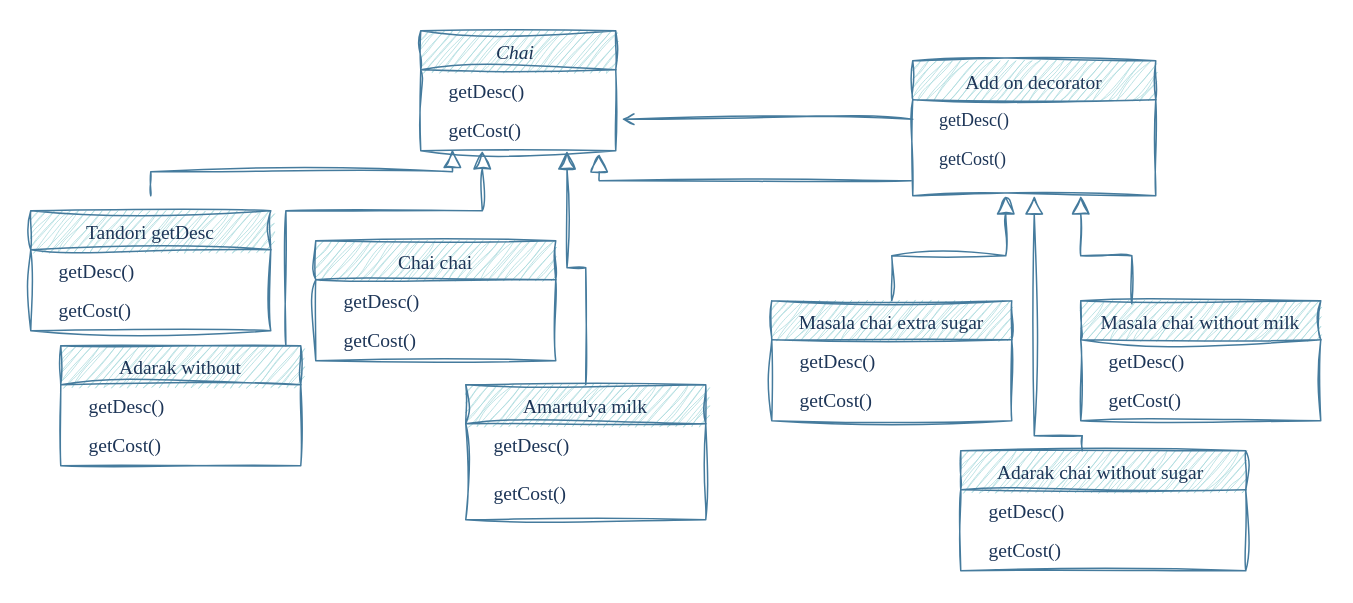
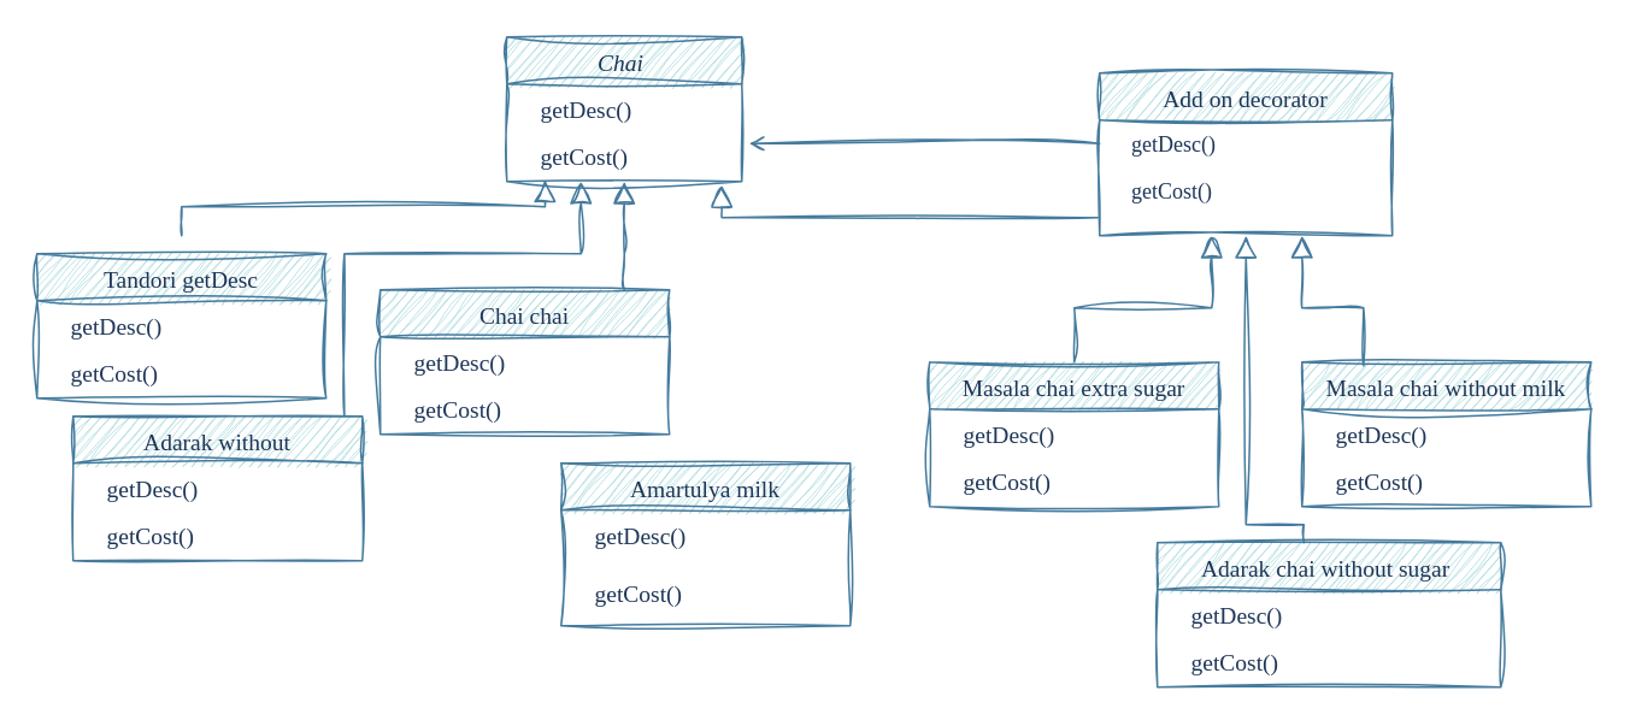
  <mxCell id="0" />
  <mxCell id="1" parent="0" />
  <mxCell id="2" value="Chai " style="swimlane;fontStyle=2;align=center;verticalAlign=top;childLayout=stackLayout;horizontal=1;startSize=26;horizontalStack=0;resizeParent=1;resizeLast=0;collapsible=1;marginBottom=0;rounded=0;shadow=0;strokeWidth=1;fontFamily=Architects Daughter;fontSource=https%3A%2F%2Ffonts.googleapis.com%2Fcss%3Ffamily%3DArchitects%2BDaughter;fontSize=13;sketch=1;curveFitting=1;jiggle=2;labelBackgroundColor=none;fillColor=#A8DADC;strokeColor=#457B9D;fontColor=#1D3557;" parent="1" vertex="1"><mxGeometry x="280" y="20" width="130" height="80" as="geometry"><mxRectangle x="230" y="140" width="160" height="26" as="alternateBounds" /></mxGeometry></mxCell>
  <mxCell id="3" value="    getDesc()" style="text;align=left;verticalAlign=top;spacingLeft=4;spacingRight=4;overflow=hidden;rotatable=0;points=[[0,0.5],[1,0.5]];portConstraint=eastwest;fontFamily=Architects Daughter;fontSource=https%3A%2F%2Ffonts.googleapis.com%2Fcss%3Ffamily%3DArchitects%2BDaughter;fontSize=13;sketch=1;curveFitting=1;jiggle=2;labelBackgroundColor=none;fontColor=#1D3557;" parent="2" vertex="1"><mxGeometry y="26" width="130" height="26" as="geometry" /></mxCell>
  <mxCell id="4" value="    getCost()" style="text;align=left;verticalAlign=top;spacingLeft=4;spacingRight=4;overflow=hidden;rotatable=0;points=[[0,0.5],[1,0.5]];portConstraint=eastwest;rounded=0;shadow=0;html=0;fontFamily=Architects Daughter;fontSource=https%3A%2F%2Ffonts.googleapis.com%2Fcss%3Ffamily%3DArchitects%2BDaughter;fontSize=13;sketch=1;curveFitting=1;jiggle=2;labelBackgroundColor=none;fontColor=#1D3557;" parent="2" vertex="1"><mxGeometry y="52" width="130" height="26" as="geometry" /></mxCell>
  <mxCell id="5" value="Chai chai" style="swimlane;fontStyle=0;align=center;verticalAlign=top;childLayout=stackLayout;horizontal=1;startSize=26;horizontalStack=0;resizeParent=1;resizeLast=0;collapsible=1;marginBottom=0;rounded=0;shadow=0;strokeWidth=1;fontFamily=Architects Daughter;fontSource=https%3A%2F%2Ffonts.googleapis.com%2Fcss%3Ffamily%3DArchitects%2BDaughter;fontSize=13;sketch=1;curveFitting=1;jiggle=2;labelBackgroundColor=none;fillColor=#A8DADC;strokeColor=#457B9D;fontColor=#1D3557;" parent="1" vertex="1"><mxGeometry x="210" y="160" width="160" height="80" as="geometry"><mxRectangle x="130" y="380" width="160" height="26" as="alternateBounds" /></mxGeometry></mxCell>
  <mxCell id="6" value="    getDesc()" style="text;align=left;verticalAlign=top;spacingLeft=4;spacingRight=4;overflow=hidden;rotatable=0;points=[[0,0.5],[1,0.5]];portConstraint=eastwest;fontFamily=Architects Daughter;fontSource=https%3A%2F%2Ffonts.googleapis.com%2Fcss%3Ffamily%3DArchitects%2BDaughter;fontSize=13;sketch=1;curveFitting=1;jiggle=2;labelBackgroundColor=none;fontColor=#1D3557;" parent="5" vertex="1"><mxGeometry y="26" width="160" height="26" as="geometry" /></mxCell>
  <mxCell id="7" value="    getCost()" style="text;align=left;verticalAlign=top;spacingLeft=4;spacingRight=4;overflow=hidden;rotatable=0;points=[[0,0.5],[1,0.5]];portConstraint=eastwest;rounded=0;shadow=0;html=0;fontFamily=Architects Daughter;fontSource=https%3A%2F%2Ffonts.googleapis.com%2Fcss%3Ffamily%3DArchitects%2BDaughter;fontSize=13;sketch=1;curveFitting=1;jiggle=2;labelBackgroundColor=none;fontColor=#1D3557;" parent="5" vertex="1"><mxGeometry y="52" width="160" height="26" as="geometry" /></mxCell>
+ <mxCell id="8" value="" style="endArrow=block;endSize=10;endFill=0;shadow=0;strokeWidth=1;rounded=0;edgeStyle=elbowEdgeStyle;elbow=vertical;sketch=1;curveFitting=1;jiggle=2;labelBackgroundColor=none;strokeColor=#457B9D;fontColor=default;" parent="1" source="5" target="2" edge="1"><mxGeometry width="160" relative="1" as="geometry"><mxPoint x="300" y="123" as="sourcePoint" /><mxPoint x="300" y="123" as="targetPoint" /><Array as="points"><mxPoint x="345" y="140" /></Array></mxGeometry></mxCell>
  <mxCell id="9" value="Amartulya milk" style="swimlane;fontStyle=0;align=center;verticalAlign=top;childLayout=stackLayout;horizontal=1;startSize=26;horizontalStack=0;resizeParent=1;resizeLast=0;collapsible=1;marginBottom=0;rounded=0;shadow=0;strokeWidth=1;fontFamily=Architects Daughter;fontSource=https%3A%2F%2Ffonts.googleapis.com%2Fcss%3Ffamily%3DArchitects%2BDaughter;fontSize=13;sketch=1;curveFitting=1;jiggle=2;labelBackgroundColor=none;fillColor=#A8DADC;strokeColor=#457B9D;fontColor=#1D3557;" parent="1" vertex="1"><mxGeometry x="310" y="256" width="160" height="90" as="geometry"><mxRectangle x="340" y="380" width="170" height="26" as="alternateBounds" /></mxGeometry></mxCell>
  <mxCell id="10" value="    getDesc()&#10;&#10;    getCost()" style="text;align=left;verticalAlign=top;spacingLeft=4;spacingRight=4;overflow=hidden;rotatable=0;points=[[0,0.5],[1,0.5]];portConstraint=eastwest;fontFamily=Architects Daughter;fontSource=https%3A%2F%2Ffonts.googleapis.com%2Fcss%3Ffamily%3DArchitects%2BDaughter;fontSize=13;sketch=1;curveFitting=1;jiggle=2;labelBackgroundColor=none;fontColor=#1D3557;" parent="9" vertex="1"><mxGeometry y="26" width="160" height="64" as="geometry" /></mxCell>
- <mxCell id="11" value="" style="endArrow=block;endSize=10;endFill=0;shadow=0;strokeWidth=1;rounded=0;edgeStyle=elbowEdgeStyle;elbow=vertical;entryX=0.75;entryY=1;entryDx=0;entryDy=0;sketch=1;curveFitting=1;jiggle=2;labelBackgroundColor=none;strokeColor=#457B9D;fontColor=default;" parent="1" source="9" target="2" edge="1"><mxGeometry width="160" relative="1" as="geometry"><mxPoint x="310" y="293" as="sourcePoint" /><mxPoint x="400" y="178" as="targetPoint" /></mxGeometry></mxCell>
  <mxCell id="12" value="Add on decorator" style="swimlane;fontStyle=0;align=center;verticalAlign=top;childLayout=stackLayout;horizontal=1;startSize=26;horizontalStack=0;resizeParent=1;resizeLast=0;collapsible=1;marginBottom=0;rounded=0;shadow=0;strokeWidth=1;fontSize=13;fontFamily=Architects Daughter;fontSource=https%3A%2F%2Ffonts.googleapis.com%2Fcss%3Ffamily%3DArchitects%2BDaughter;sketch=1;curveFitting=1;jiggle=2;labelBackgroundColor=none;fillColor=#A8DADC;strokeColor=#457B9D;fontColor=#1D3557;" parent="1" vertex="1"><mxGeometry x="608" y="40" width="162" height="90" as="geometry"><mxRectangle x="550" y="140" width="160" height="26" as="alternateBounds" /></mxGeometry></mxCell>
  <mxCell id="13" value="    getDesc()" style="text;align=left;verticalAlign=top;spacingLeft=4;spacingRight=4;overflow=hidden;rotatable=0;points=[[0,0.5],[1,0.5]];portConstraint=eastwest;fontFamily=Architects Daughter;fontSource=https%3A%2F%2Ffonts.googleapis.com%2Fcss%3Ffamily%3DArchitects%2BDaughter;sketch=1;curveFitting=1;jiggle=2;labelBackgroundColor=none;fontColor=#1D3557;" parent="12" vertex="1"><mxGeometry y="26" width="162" height="26" as="geometry" /></mxCell>
  <mxCell id="14" value="    getCost()" style="text;align=left;verticalAlign=top;spacingLeft=4;spacingRight=4;overflow=hidden;rotatable=0;points=[[0,0.5],[1,0.5]];portConstraint=eastwest;rounded=0;shadow=0;html=0;fontFamily=Architects Daughter;fontSource=https%3A%2F%2Ffonts.googleapis.com%2Fcss%3Ffamily%3DArchitects%2BDaughter;sketch=1;curveFitting=1;jiggle=2;labelBackgroundColor=none;fontColor=#1D3557;" parent="12" vertex="1"><mxGeometry y="52" width="162" height="26" as="geometry" /></mxCell>
  <mxCell id="15" value="Tandori getDesc" style="swimlane;fontStyle=0;align=center;verticalAlign=top;childLayout=stackLayout;horizontal=1;startSize=26;horizontalStack=0;resizeParent=1;resizeLast=0;collapsible=1;marginBottom=0;rounded=0;shadow=0;strokeWidth=1;fontFamily=Architects Daughter;fontSource=https%3A%2F%2Ffonts.googleapis.com%2Fcss%3Ffamily%3DArchitects%2BDaughter;fontSize=13;sketch=1;curveFitting=1;jiggle=2;labelBackgroundColor=none;fillColor=#A8DADC;strokeColor=#457B9D;fontColor=#1D3557;" parent="1" vertex="1"><mxGeometry x="20" y="140" width="160" height="80" as="geometry"><mxRectangle x="130" y="380" width="160" height="26" as="alternateBounds" /></mxGeometry></mxCell>
  <mxCell id="16" value="    getDesc()" style="text;align=left;verticalAlign=top;spacingLeft=4;spacingRight=4;overflow=hidden;rotatable=0;points=[[0,0.5],[1,0.5]];portConstraint=eastwest;fontFamily=Architects Daughter;fontSource=https%3A%2F%2Ffonts.googleapis.com%2Fcss%3Ffamily%3DArchitects%2BDaughter;fontSize=13;sketch=1;curveFitting=1;jiggle=2;labelBackgroundColor=none;fontColor=#1D3557;" parent="15" vertex="1"><mxGeometry y="26" width="160" height="26" as="geometry" /></mxCell>
  <mxCell id="17" value="    getCost()" style="text;align=left;verticalAlign=top;spacingLeft=4;spacingRight=4;overflow=hidden;rotatable=0;points=[[0,0.5],[1,0.5]];portConstraint=eastwest;rounded=0;shadow=0;html=0;fontFamily=Architects Daughter;fontSource=https%3A%2F%2Ffonts.googleapis.com%2Fcss%3Ffamily%3DArchitects%2BDaughter;fontSize=13;sketch=1;curveFitting=1;jiggle=2;labelBackgroundColor=none;fontColor=#1D3557;" parent="15" vertex="1"><mxGeometry y="52" width="160" height="26" as="geometry" /></mxCell>
  <mxCell id="18" value="Adarak without" style="swimlane;fontStyle=0;align=center;verticalAlign=top;childLayout=stackLayout;horizontal=1;startSize=26;horizontalStack=0;resizeParent=1;resizeLast=0;collapsible=1;marginBottom=0;rounded=0;shadow=0;strokeWidth=1;fontFamily=Architects Daughter;fontSource=https%3A%2F%2Ffonts.googleapis.com%2Fcss%3Ffamily%3DArchitects%2BDaughter;fontSize=13;sketch=1;curveFitting=1;jiggle=2;labelBackgroundColor=none;fillColor=#A8DADC;strokeColor=#457B9D;fontColor=#1D3557;" parent="1" vertex="1"><mxGeometry x="40" y="230" width="160" height="80" as="geometry"><mxRectangle x="130" y="380" width="160" height="26" as="alternateBounds" /></mxGeometry></mxCell>
  <mxCell id="19" value="    getDesc()" style="text;align=left;verticalAlign=top;spacingLeft=4;spacingRight=4;overflow=hidden;rotatable=0;points=[[0,0.5],[1,0.5]];portConstraint=eastwest;fontFamily=Architects Daughter;fontSource=https%3A%2F%2Ffonts.googleapis.com%2Fcss%3Ffamily%3DArchitects%2BDaughter;fontSize=13;sketch=1;curveFitting=1;jiggle=2;labelBackgroundColor=none;fontColor=#1D3557;" parent="18" vertex="1"><mxGeometry y="26" width="160" height="26" as="geometry" /></mxCell>
  <mxCell id="20" value="    getCost()" style="text;align=left;verticalAlign=top;spacingLeft=4;spacingRight=4;overflow=hidden;rotatable=0;points=[[0,0.5],[1,0.5]];portConstraint=eastwest;rounded=0;shadow=0;html=0;fontFamily=Architects Daughter;fontSource=https%3A%2F%2Ffonts.googleapis.com%2Fcss%3Ffamily%3DArchitects%2BDaughter;fontSize=13;sketch=1;curveFitting=1;jiggle=2;labelBackgroundColor=none;fontColor=#1D3557;" parent="18" vertex="1"><mxGeometry y="52" width="160" height="26" as="geometry" /></mxCell>
  <mxCell id="21" value="" style="endArrow=block;endSize=10;endFill=0;shadow=0;strokeWidth=1;rounded=0;edgeStyle=elbowEdgeStyle;elbow=vertical;entryX=0.162;entryY=1.038;entryDx=0;entryDy=0;entryPerimeter=0;sketch=1;curveFitting=1;jiggle=2;labelBackgroundColor=none;strokeColor=#457B9D;fontColor=default;" parent="1" target="4" edge="1"><mxGeometry width="160" relative="1" as="geometry"><mxPoint y="130" as="sourcePoint" x="100" /><mxPoint x="300" y="110" as="targetPoint" /></mxGeometry></mxCell>
  <mxCell id="22" value="" style="endArrow=block;endSize=10;endFill=0;shadow=0;strokeWidth=1;rounded=0;edgeStyle=elbowEdgeStyle;elbow=vertical;exitX=0.938;exitY=0;exitDx=0;exitDy=0;exitPerimeter=0;sketch=1;curveFitting=1;jiggle=2;labelBackgroundColor=none;strokeColor=#457B9D;fontColor=default;" parent="1" source="18" edge="1"><mxGeometry width="160" relative="1" as="geometry"><mxPoint x="190" y="230" as="sourcePoint" /><mxPoint x="321" y="100" as="targetPoint" /><Array as="points"><mxPoint x="268" y="140" /></Array></mxGeometry></mxCell>
  <mxCell id="23" value="" style="endArrow=block;endSize=10;endFill=0;shadow=0;strokeWidth=1;rounded=0;edgeStyle=elbowEdgeStyle;elbow=vertical;entryX=0.915;entryY=1.154;entryDx=0;entryDy=0;entryPerimeter=0;sketch=1;curveFitting=1;jiggle=2;labelBackgroundColor=none;strokeColor=#457B9D;fontColor=default;" parent="1" target="4" edge="1"><mxGeometry width="160" relative="1" as="geometry"><mxPoint x="607" y="120" as="sourcePoint" /><mxPoint x="404" y="151" as="targetPoint" /><Array as="points"><mxPoint x="600" y="120" /><mxPoint x="500" y="140" /></Array></mxGeometry></mxCell>
  <mxCell id="24" value="" style="endArrow=open;shadow=0;strokeWidth=1;rounded=0;endFill=1;edgeStyle=elbowEdgeStyle;elbow=vertical;exitX=0;exitY=0.5;exitDx=0;exitDy=0;entryX=1.031;entryY=0.269;entryDx=0;entryDy=0;entryPerimeter=0;sketch=1;curveFitting=1;jiggle=2;labelBackgroundColor=none;strokeColor=#457B9D;fontColor=default;" parent="1" source="13" target="4" edge="1"><mxGeometry x="0.5" y="41" relative="1" as="geometry"><mxPoint x="410" y="70" as="sourcePoint" /><mxPoint x="450" y="59" as="targetPoint" /><mxPoint x="-40" y="32" as="offset" /></mxGeometry></mxCell>
  <mxCell id="25" value="Masala chai extra sugar" style="swimlane;fontStyle=0;align=center;verticalAlign=top;childLayout=stackLayout;horizontal=1;startSize=26;horizontalStack=0;resizeParent=1;resizeLast=0;collapsible=1;marginBottom=0;rounded=0;shadow=0;strokeWidth=1;fontFamily=Architects Daughter;fontSource=https%3A%2F%2Ffonts.googleapis.com%2Fcss%3Ffamily%3DArchitects%2BDaughter;fontSize=13;sketch=1;curveFitting=1;jiggle=2;labelBackgroundColor=none;fillColor=#A8DADC;strokeColor=#457B9D;fontColor=#1D3557;" parent="1" vertex="1"><mxGeometry x="514" y="200" width="160" height="80" as="geometry"><mxRectangle x="130" y="380" width="160" height="26" as="alternateBounds" /></mxGeometry></mxCell>
  <mxCell id="26" value="    getDesc()" style="text;align=left;verticalAlign=top;spacingLeft=4;spacingRight=4;overflow=hidden;rotatable=0;points=[[0,0.5],[1,0.5]];portConstraint=eastwest;fontFamily=Architects Daughter;fontSource=https%3A%2F%2Ffonts.googleapis.com%2Fcss%3Ffamily%3DArchitects%2BDaughter;fontSize=13;sketch=1;curveFitting=1;jiggle=2;labelBackgroundColor=none;fontColor=#1D3557;" parent="25" vertex="1"><mxGeometry y="26" width="160" height="26" as="geometry" /></mxCell>
  <mxCell id="27" value="    getCost()" style="text;align=left;verticalAlign=top;spacingLeft=4;spacingRight=4;overflow=hidden;rotatable=0;points=[[0,0.5],[1,0.5]];portConstraint=eastwest;rounded=0;shadow=0;html=0;fontFamily=Architects Daughter;fontSource=https%3A%2F%2Ffonts.googleapis.com%2Fcss%3Ffamily%3DArchitects%2BDaughter;fontSize=13;sketch=1;curveFitting=1;jiggle=2;labelBackgroundColor=none;fontColor=#1D3557;" parent="25" vertex="1"><mxGeometry y="52" width="160" height="26" as="geometry" /></mxCell>
  <mxCell id="28" value="Adarak chai without sugar " style="swimlane;fontStyle=0;align=center;verticalAlign=top;childLayout=stackLayout;horizontal=1;startSize=26;horizontalStack=0;resizeParent=1;resizeLast=0;collapsible=1;marginBottom=0;rounded=0;shadow=0;strokeWidth=1;fontFamily=Architects Daughter;fontSource=https%3A%2F%2Ffonts.googleapis.com%2Fcss%3Ffamily%3DArchitects%2BDaughter;fontSize=13;sketch=1;curveFitting=1;jiggle=2;labelBackgroundColor=none;fillColor=#A8DADC;strokeColor=#457B9D;fontColor=#1D3557;" parent="1" vertex="1"><mxGeometry x="640" y="300" width="190" height="80" as="geometry"><mxRectangle x="130" y="380" width="160" height="26" as="alternateBounds" /></mxGeometry></mxCell>
  <mxCell id="29" value="    getDesc()" style="text;align=left;verticalAlign=top;spacingLeft=4;spacingRight=4;overflow=hidden;rotatable=0;points=[[0,0.5],[1,0.5]];portConstraint=eastwest;fontFamily=Architects Daughter;fontSource=https%3A%2F%2Ffonts.googleapis.com%2Fcss%3Ffamily%3DArchitects%2BDaughter;fontSize=13;sketch=1;curveFitting=1;jiggle=2;labelBackgroundColor=none;fontColor=#1D3557;" parent="28" vertex="1"><mxGeometry y="26" width="190" height="26" as="geometry" /></mxCell>
  <mxCell id="30" value="    getCost()" style="text;align=left;verticalAlign=top;spacingLeft=4;spacingRight=4;overflow=hidden;rotatable=0;points=[[0,0.5],[1,0.5]];portConstraint=eastwest;rounded=0;shadow=0;html=0;fontFamily=Architects Daughter;fontSource=https%3A%2F%2Ffonts.googleapis.com%2Fcss%3Ffamily%3DArchitects%2BDaughter;fontSize=13;sketch=1;curveFitting=1;jiggle=2;labelBackgroundColor=none;fontColor=#1D3557;" parent="28" vertex="1"><mxGeometry y="52" width="190" height="26" as="geometry" /></mxCell>
  <mxCell id="31" value="Masala chai without milk" style="swimlane;fontStyle=0;align=center;verticalAlign=top;childLayout=stackLayout;horizontal=1;startSize=26;horizontalStack=0;resizeParent=1;resizeLast=0;collapsible=1;marginBottom=0;rounded=0;shadow=0;strokeWidth=1;fontFamily=Architects Daughter;fontSource=https%3A%2F%2Ffonts.googleapis.com%2Fcss%3Ffamily%3DArchitects%2BDaughter;fontSize=13;sketch=1;curveFitting=1;jiggle=2;labelBackgroundColor=none;fillColor=#A8DADC;strokeColor=#457B9D;fontColor=#1D3557;" parent="1" vertex="1"><mxGeometry x="720" y="200" width="160" height="80" as="geometry"><mxRectangle x="130" y="380" width="160" height="26" as="alternateBounds" /></mxGeometry></mxCell>
  <mxCell id="32" value="    getDesc()" style="text;align=left;verticalAlign=top;spacingLeft=4;spacingRight=4;overflow=hidden;rotatable=0;points=[[0,0.5],[1,0.5]];portConstraint=eastwest;fontFamily=Architects Daughter;fontSource=https%3A%2F%2Ffonts.googleapis.com%2Fcss%3Ffamily%3DArchitects%2BDaughter;fontSize=13;sketch=1;curveFitting=1;jiggle=2;labelBackgroundColor=none;fontColor=#1D3557;" parent="31" vertex="1"><mxGeometry y="26" width="160" height="26" as="geometry" /></mxCell>
  <mxCell id="33" value="    getCost()" style="text;align=left;verticalAlign=top;spacingLeft=4;spacingRight=4;overflow=hidden;rotatable=0;points=[[0,0.5],[1,0.5]];portConstraint=eastwest;rounded=0;shadow=0;html=0;fontFamily=Architects Daughter;fontSource=https%3A%2F%2Ffonts.googleapis.com%2Fcss%3Ffamily%3DArchitects%2BDaughter;fontSize=13;sketch=1;curveFitting=1;jiggle=2;labelBackgroundColor=none;fontColor=#1D3557;" parent="31" vertex="1"><mxGeometry y="52" width="160" height="26" as="geometry" /></mxCell>
  <mxCell id="34" value="" style="endArrow=block;endSize=10;endFill=0;shadow=0;strokeWidth=1;rounded=0;edgeStyle=elbowEdgeStyle;elbow=vertical;exitX=0.5;exitY=0;exitDx=0;exitDy=0;sketch=1;curveFitting=1;jiggle=2;labelBackgroundColor=none;strokeColor=#457B9D;fontColor=default;" parent="1" source="25" edge="1"><mxGeometry width="160" relative="1" as="geometry"><mxPoint x="590" y="190" as="sourcePoint" /><mxPoint x="670" y="130" as="targetPoint" /><Array as="points"><mxPoint x="640" y="170" /></Array></mxGeometry></mxCell>
  <mxCell id="35" value="" style="endArrow=block;endSize=10;endFill=0;shadow=0;strokeWidth=1;rounded=0;edgeStyle=elbowEdgeStyle;elbow=vertical;entryX=0.5;entryY=1;entryDx=0;entryDy=0;sketch=1;curveFitting=1;jiggle=2;labelBackgroundColor=none;strokeColor=#457B9D;fontColor=default;" parent="1" target="12" edge="1"><mxGeometry width="160" relative="1" as="geometry"><mxPoint x="721" y="300" as="sourcePoint" /><mxPoint x="365" y="120" as="targetPoint" /><Array as="points"><mxPoint x="680" y="290" /></Array></mxGeometry></mxCell>
  <mxCell id="36" value="" style="endArrow=block;endSize=10;endFill=0;shadow=0;strokeWidth=1;rounded=0;edgeStyle=elbowEdgeStyle;elbow=vertical;exitX=0.213;exitY=0.025;exitDx=0;exitDy=0;exitPerimeter=0;sketch=1;curveFitting=1;jiggle=2;labelBackgroundColor=none;strokeColor=#457B9D;fontColor=default;" parent="1" source="31" edge="1"><mxGeometry width="160" relative="1" as="geometry"><mxPoint x="750" y="190" as="sourcePoint" /><mxPoint x="720" y="130" as="targetPoint" /><Array as="points"><mxPoint x="375" y="170" /></Array></mxGeometry></mxCell>
